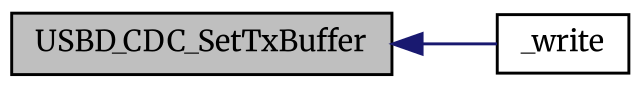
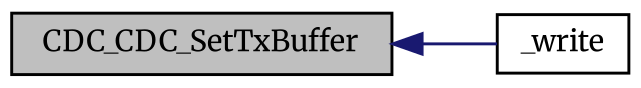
  digraph {
    rankdir=LR
    fontname=Merriweather
    node [color=black fontname=Merriweather fontsize=10 shape=record style=filled]
-   n1 [fillcolor=grey75 fontcolor=black height=0.2 label=USBD_CDC_SetTxBuffer width=0.4]
+   n1 [fillcolor=grey75 fontcolor=black height=0.2 label=CDC_CDC_SetTxBuffer width=0.4]
    n2 [fillcolor=white height=0.2 label=_write width=0.4]
    n1 -> n2 [color=midnightblue dir=back fontname=Merriweather fontsize=10 labelfontname=Helvetica labelfontsize=10 style=solid]
  }
